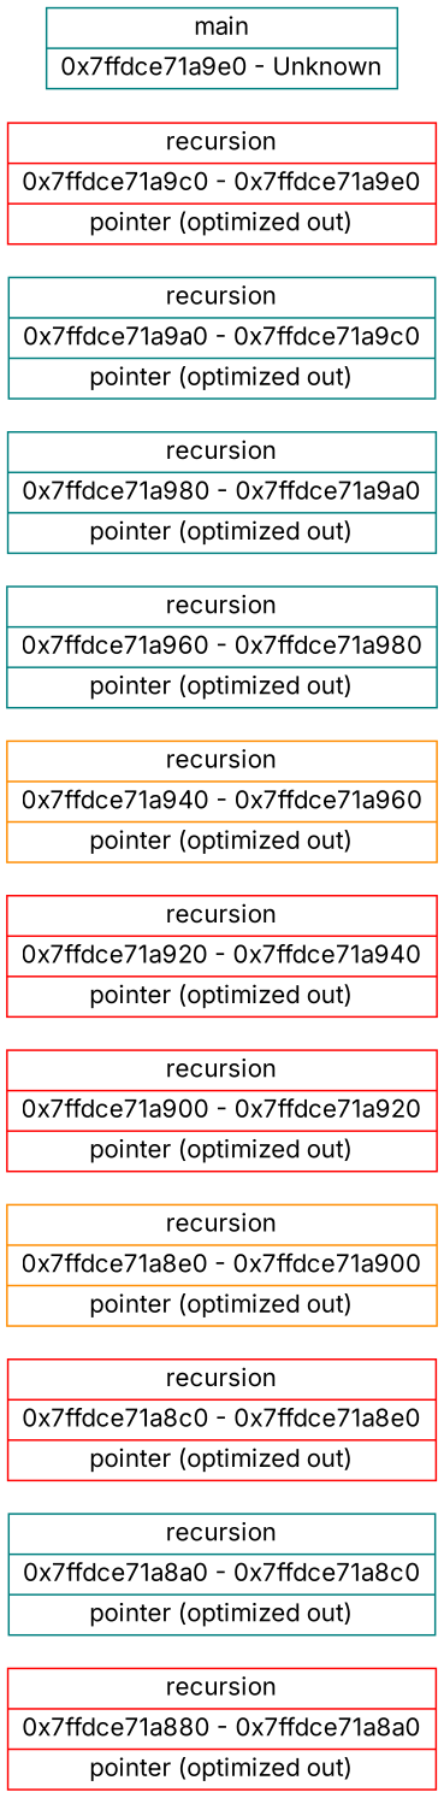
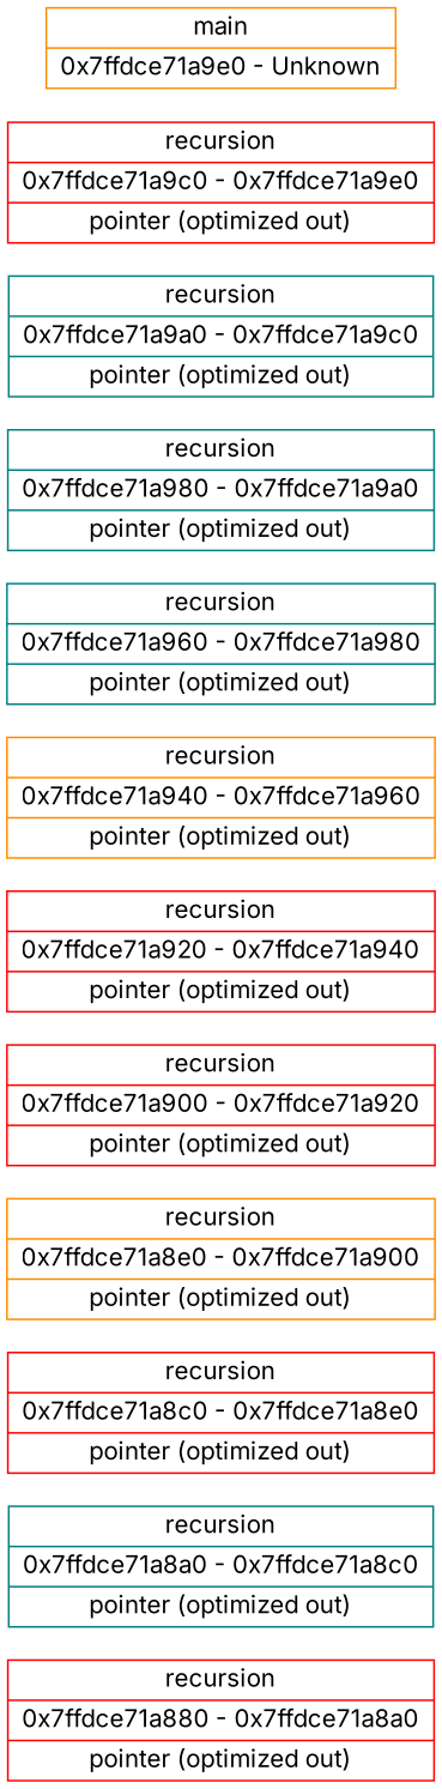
  digraph {
    rankdir=LR
    fontname=Inter
    node [shape=record color=red fontname=Inter]
    n1 [label="recursion|0x7ffdce71a880 - 0x7ffdce71a8a0|pointer (optimized out)"]
    n2 [label="recursion|0x7ffdce71a8a0 - 0x7ffdce71a8c0|pointer (optimized out)" color=teal]
    n3 [label="recursion|0x7ffdce71a8c0 - 0x7ffdce71a8e0|pointer (optimized out)"]
    n4 [label="recursion|0x7ffdce71a8e0 - 0x7ffdce71a900|pointer (optimized out)" color=darkorange]
    n5 [label="recursion|0x7ffdce71a900 - 0x7ffdce71a920|pointer (optimized out)"]
    n6 [label="recursion|0x7ffdce71a920 - 0x7ffdce71a940|pointer (optimized out)"]
    n7 [label="recursion|0x7ffdce71a940 - 0x7ffdce71a960|pointer (optimized out)" color=darkorange]
    n8 [label="recursion|0x7ffdce71a960 - 0x7ffdce71a980|pointer (optimized out)" color=teal]
    n9 [label="recursion|0x7ffdce71a980 - 0x7ffdce71a9a0|pointer (optimized out)" color=teal]
    n10 [label="recursion|0x7ffdce71a9a0 - 0x7ffdce71a9c0|pointer (optimized out)" color=teal]
    n11 [label="recursion|0x7ffdce71a9c0 - 0x7ffdce71a9e0|pointer (optimized out)"]
-   n12 [label="main|0x7ffdce71a9e0 - Unknown" color=teal]
+   n12 [label="main|0x7ffdce71a9e0 - Unknown" color=darkorange]
  }
